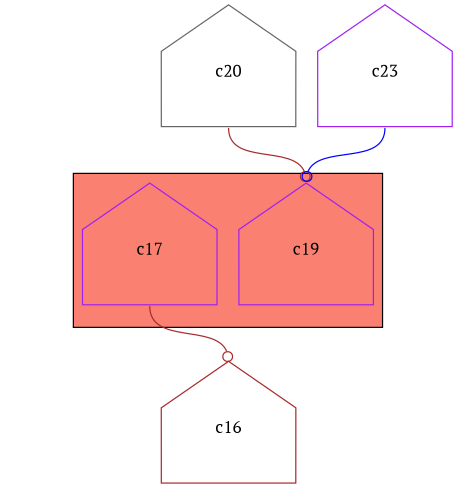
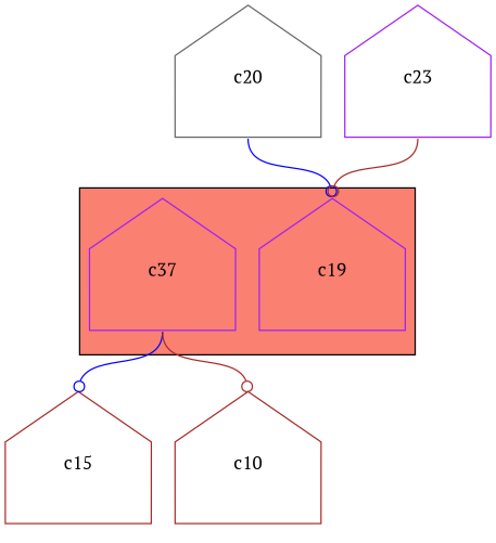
  digraph {
    fontname="PT Serif"
    node [color=purple fontname="PT Serif" shape=house]
    edge [arrowhead=odot color=blue fontname="PT Serif" headport=n tailport=s]
    c19 [height=1.53571 width=1.53571]
-   c17 [height=1.53571 width=1.53571]
-   c16 [color=brown height=1.53571 width=1.53571]
+   c17 [height=1.53571 width=1.53571 label=c37]
+   c15 [color=brown height=1.53571 width=1.53571]
+   c16 [color=brown height=1.53571 width=1.53571 label=c10]
    c20 [color=gray40 height=1.53571 width=1.53571]
    n6 [height=1.53571 label=c23 width=1.53571]
    subgraph cluster_1 {
      fillcolor=salmon
      style=filled
      c19
      c17
    }
+   c17 -> c15
    c17 -> c16 [color=brown]
-   c20 -> c19 [color=brown]
-   n6 -> c19
+   c20 -> c19
+   n6 -> c19 [color=brown]
  }
